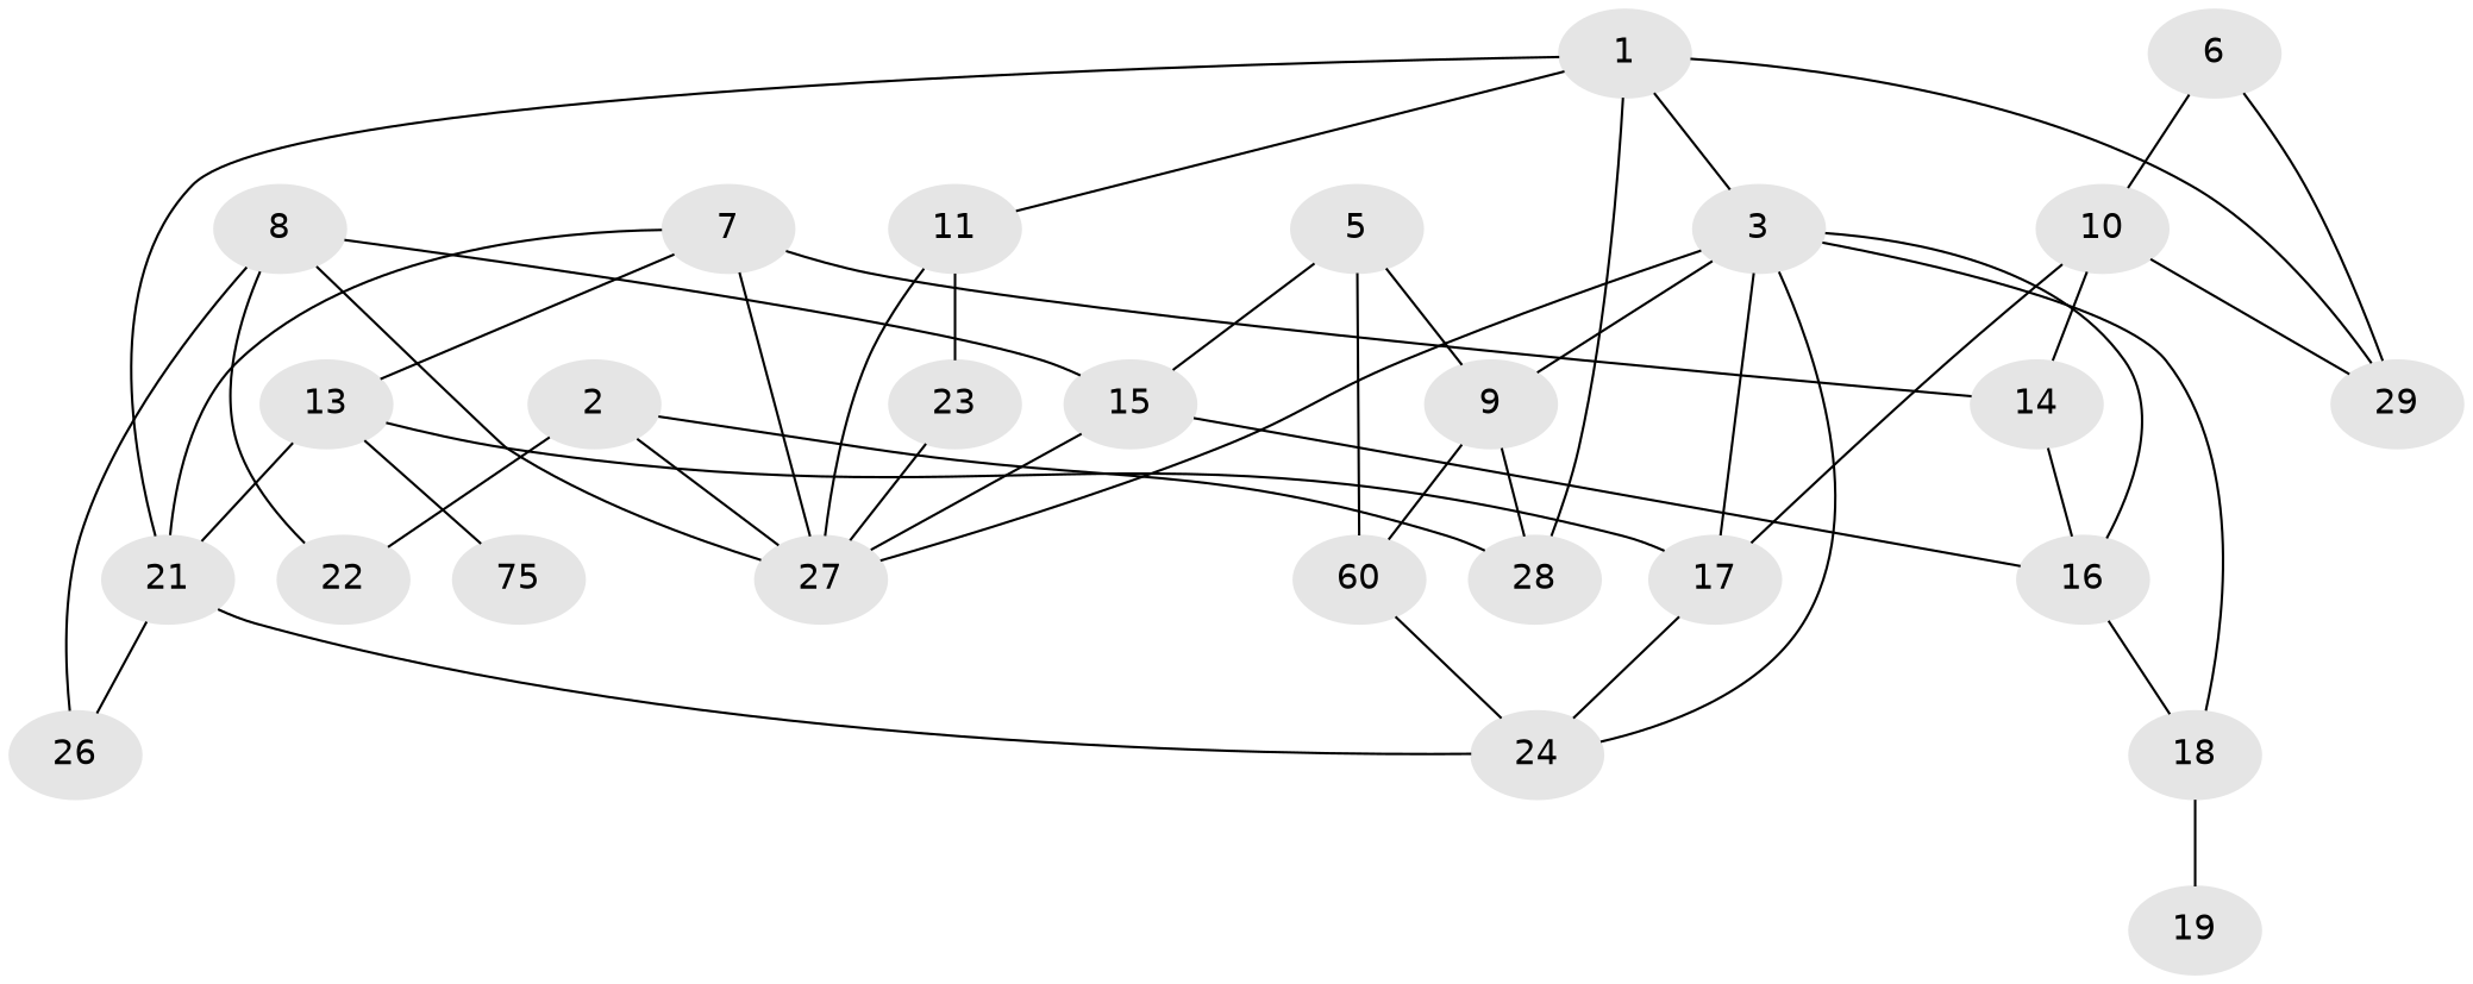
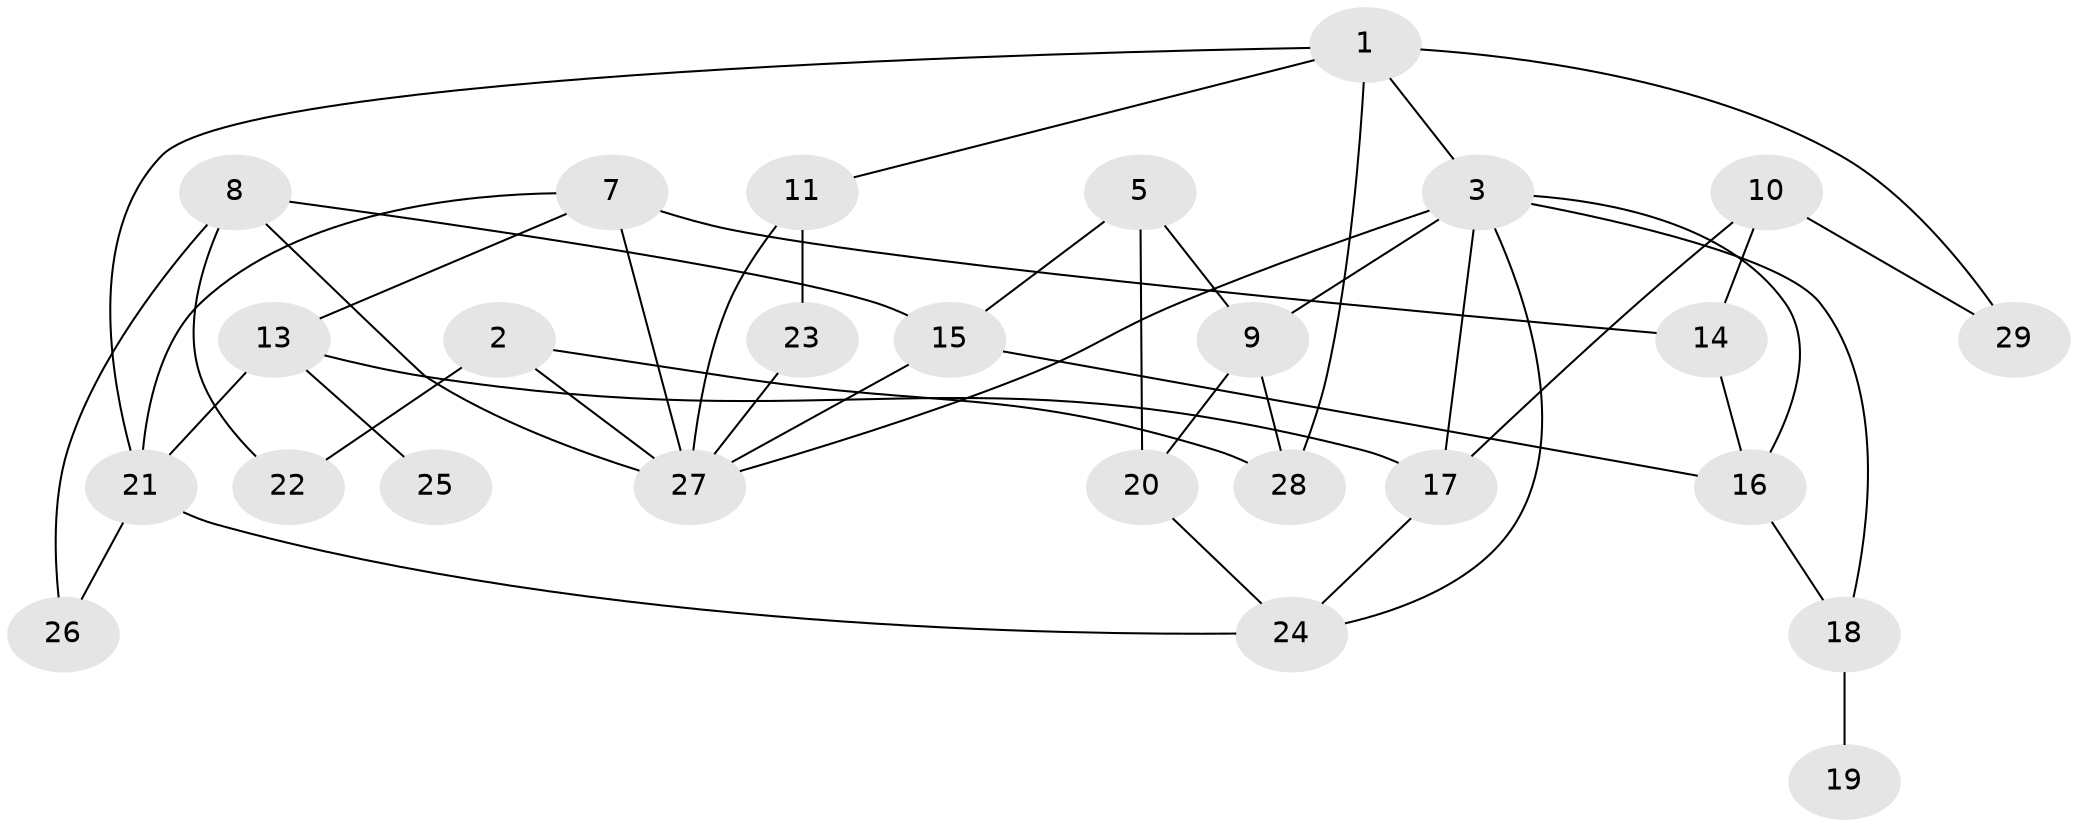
  graph {
    fontname="DejaVu Sans"
    node [color=gray90 fontname="DejaVu Sans" style=filled]
    edge [fontname="DejaVu Sans" weight=1.0]
    1
    3
    11
    21
    28
    29
    27
    9
    16
    17
    18
    24
    23
    26
    2
    22
-   20 [label=60]
+   20
    19
    5
    15
-   6
    10
    14
    7
    13
-   25 [label=75]
+   25
    8
    1 -- 3
    1 -- 11
    1 -- 21
    1 -- 28
    1 -- 29
    3 -- 27 [weight=2.0]
    3 -- 9 [weight=2.0]
    3 -- 16
    3 -- 17
    3 -- 18
    3 -- 24
    11 -- 27
    11 -- 23 [weight=2.0]
    21 -- 24
    21 -- 26
    9 -- 28
    9 -- 20
    16 -- 18
    17 -- 24
    18 -- 19
    23 -- 27
    2 -- 28
    2 -- 27
    2 -- 22
    20 -- 24
    5 -- 9
    5 -- 20
    5 -- 15
    15 -- 27
    15 -- 16
-   6 -- 29
-   6 -- 10
    10 -- 29
    10 -- 17
    10 -- 14
    14 -- 16
    7 -- 21
    7 -- 27 [weight=2.0]
    7 -- 14
    7 -- 13
    13 -- 21
    13 -- 17
    13 -- 25
    8 -- 27
    8 -- 26
    8 -- 22
    8 -- 15
  }
